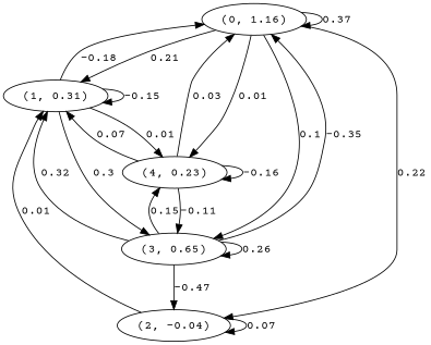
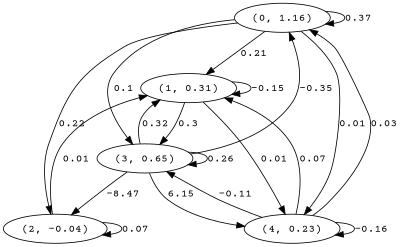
  digraph {
    fontname="Courier Prime"
    node [fontname="Courier Prime"]
    edge [fontname="Courier Prime"]
    n1 [label="(0, 1.16)"]
    n2 [label="(1, 0.31)"]
    n3 [label="(2, -0.04)"]
    n4 [label="(3, 0.65)"]
    n5 [label="(4, 0.23)"]
    n1 -> n1 [label=0.37]
    n1 -> n2 [label=0.21]
    n1 -> n3 [label=0.22]
    n1 -> n4 [label=0.1]
    n1 -> n5 [label=0.01]
-   n2 -> n1 [label=-0.18]
    n2 -> n2 [label=-0.15]
    n2 -> n4 [label=0.3]
    n2 -> n5 [label=0.01]
    n3 -> n2 [label=0.01]
    n3 -> n3 [label=0.07]
    n4 -> n1 [label=-0.35]
    n4 -> n2 [label=0.32]
-   n4 -> n3 [label=-0.47]
+   n4 -> n3 [label=-8.47]
    n4 -> n4 [label=0.26]
-   n4 -> n5 [label=0.15]
+   n4 -> n5 [label=6.15]
    n5 -> n1 [label=0.03]
    n5 -> n2 [label=0.07]
    n5 -> n4 [label=-0.11]
    n5 -> n5 [label=-0.16]
  }
